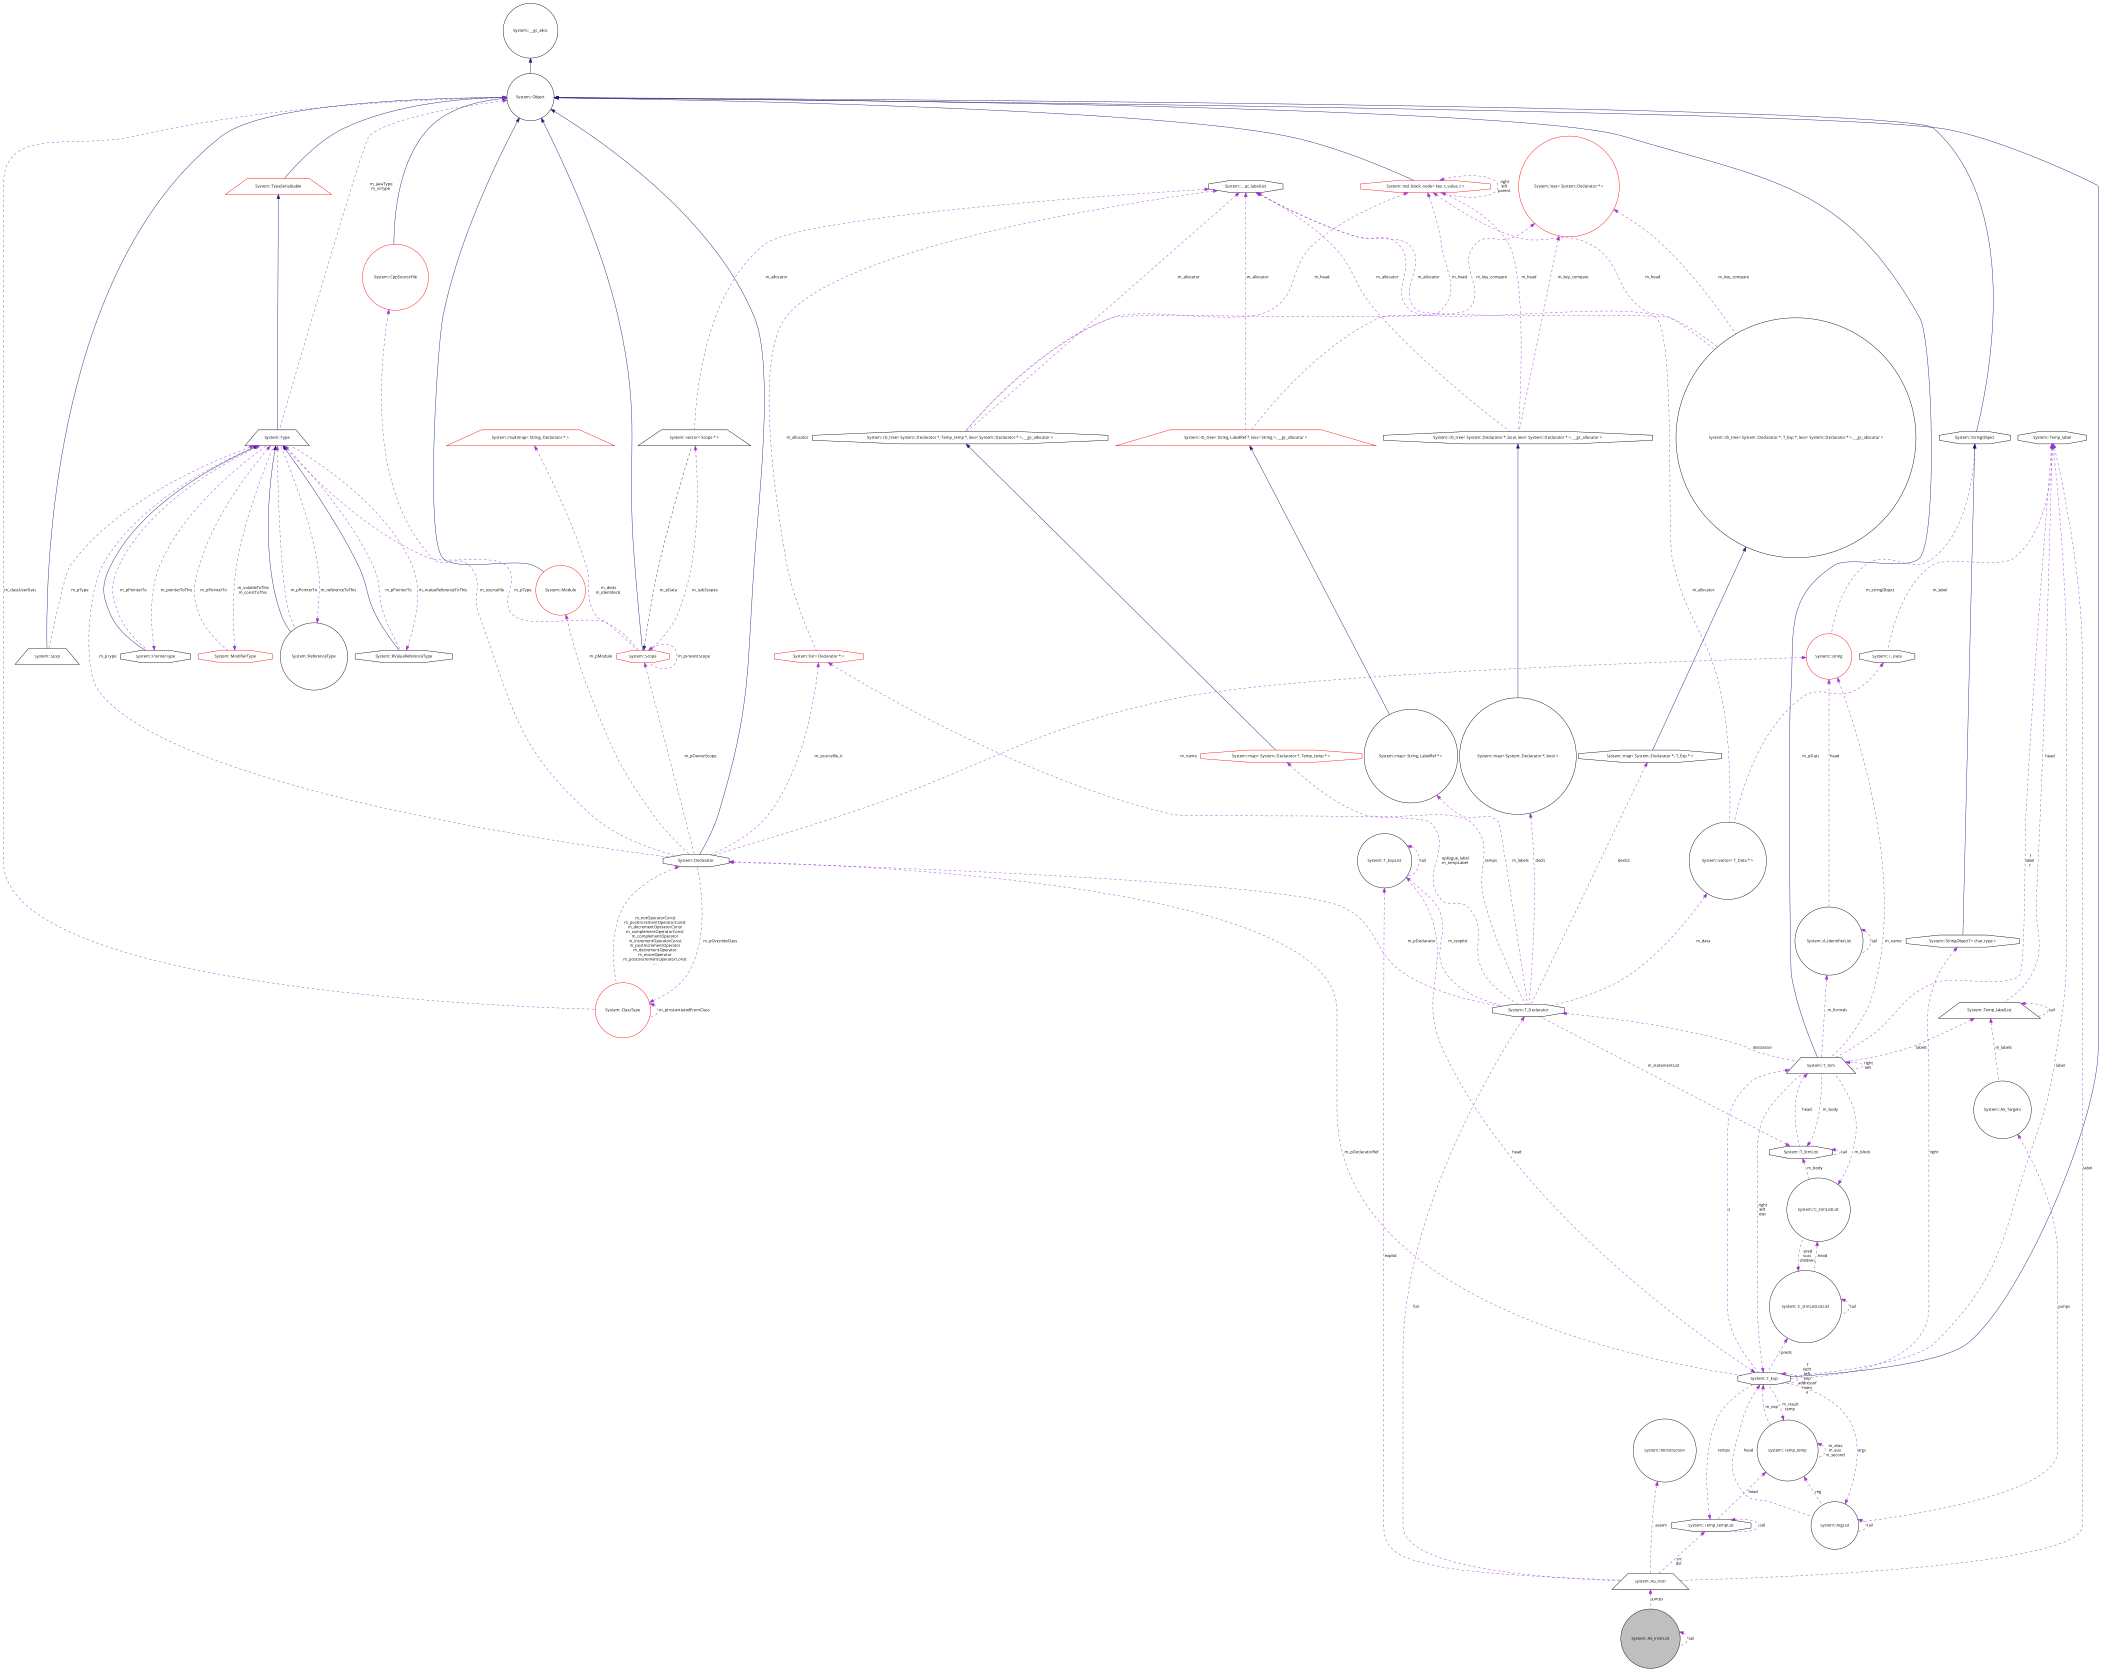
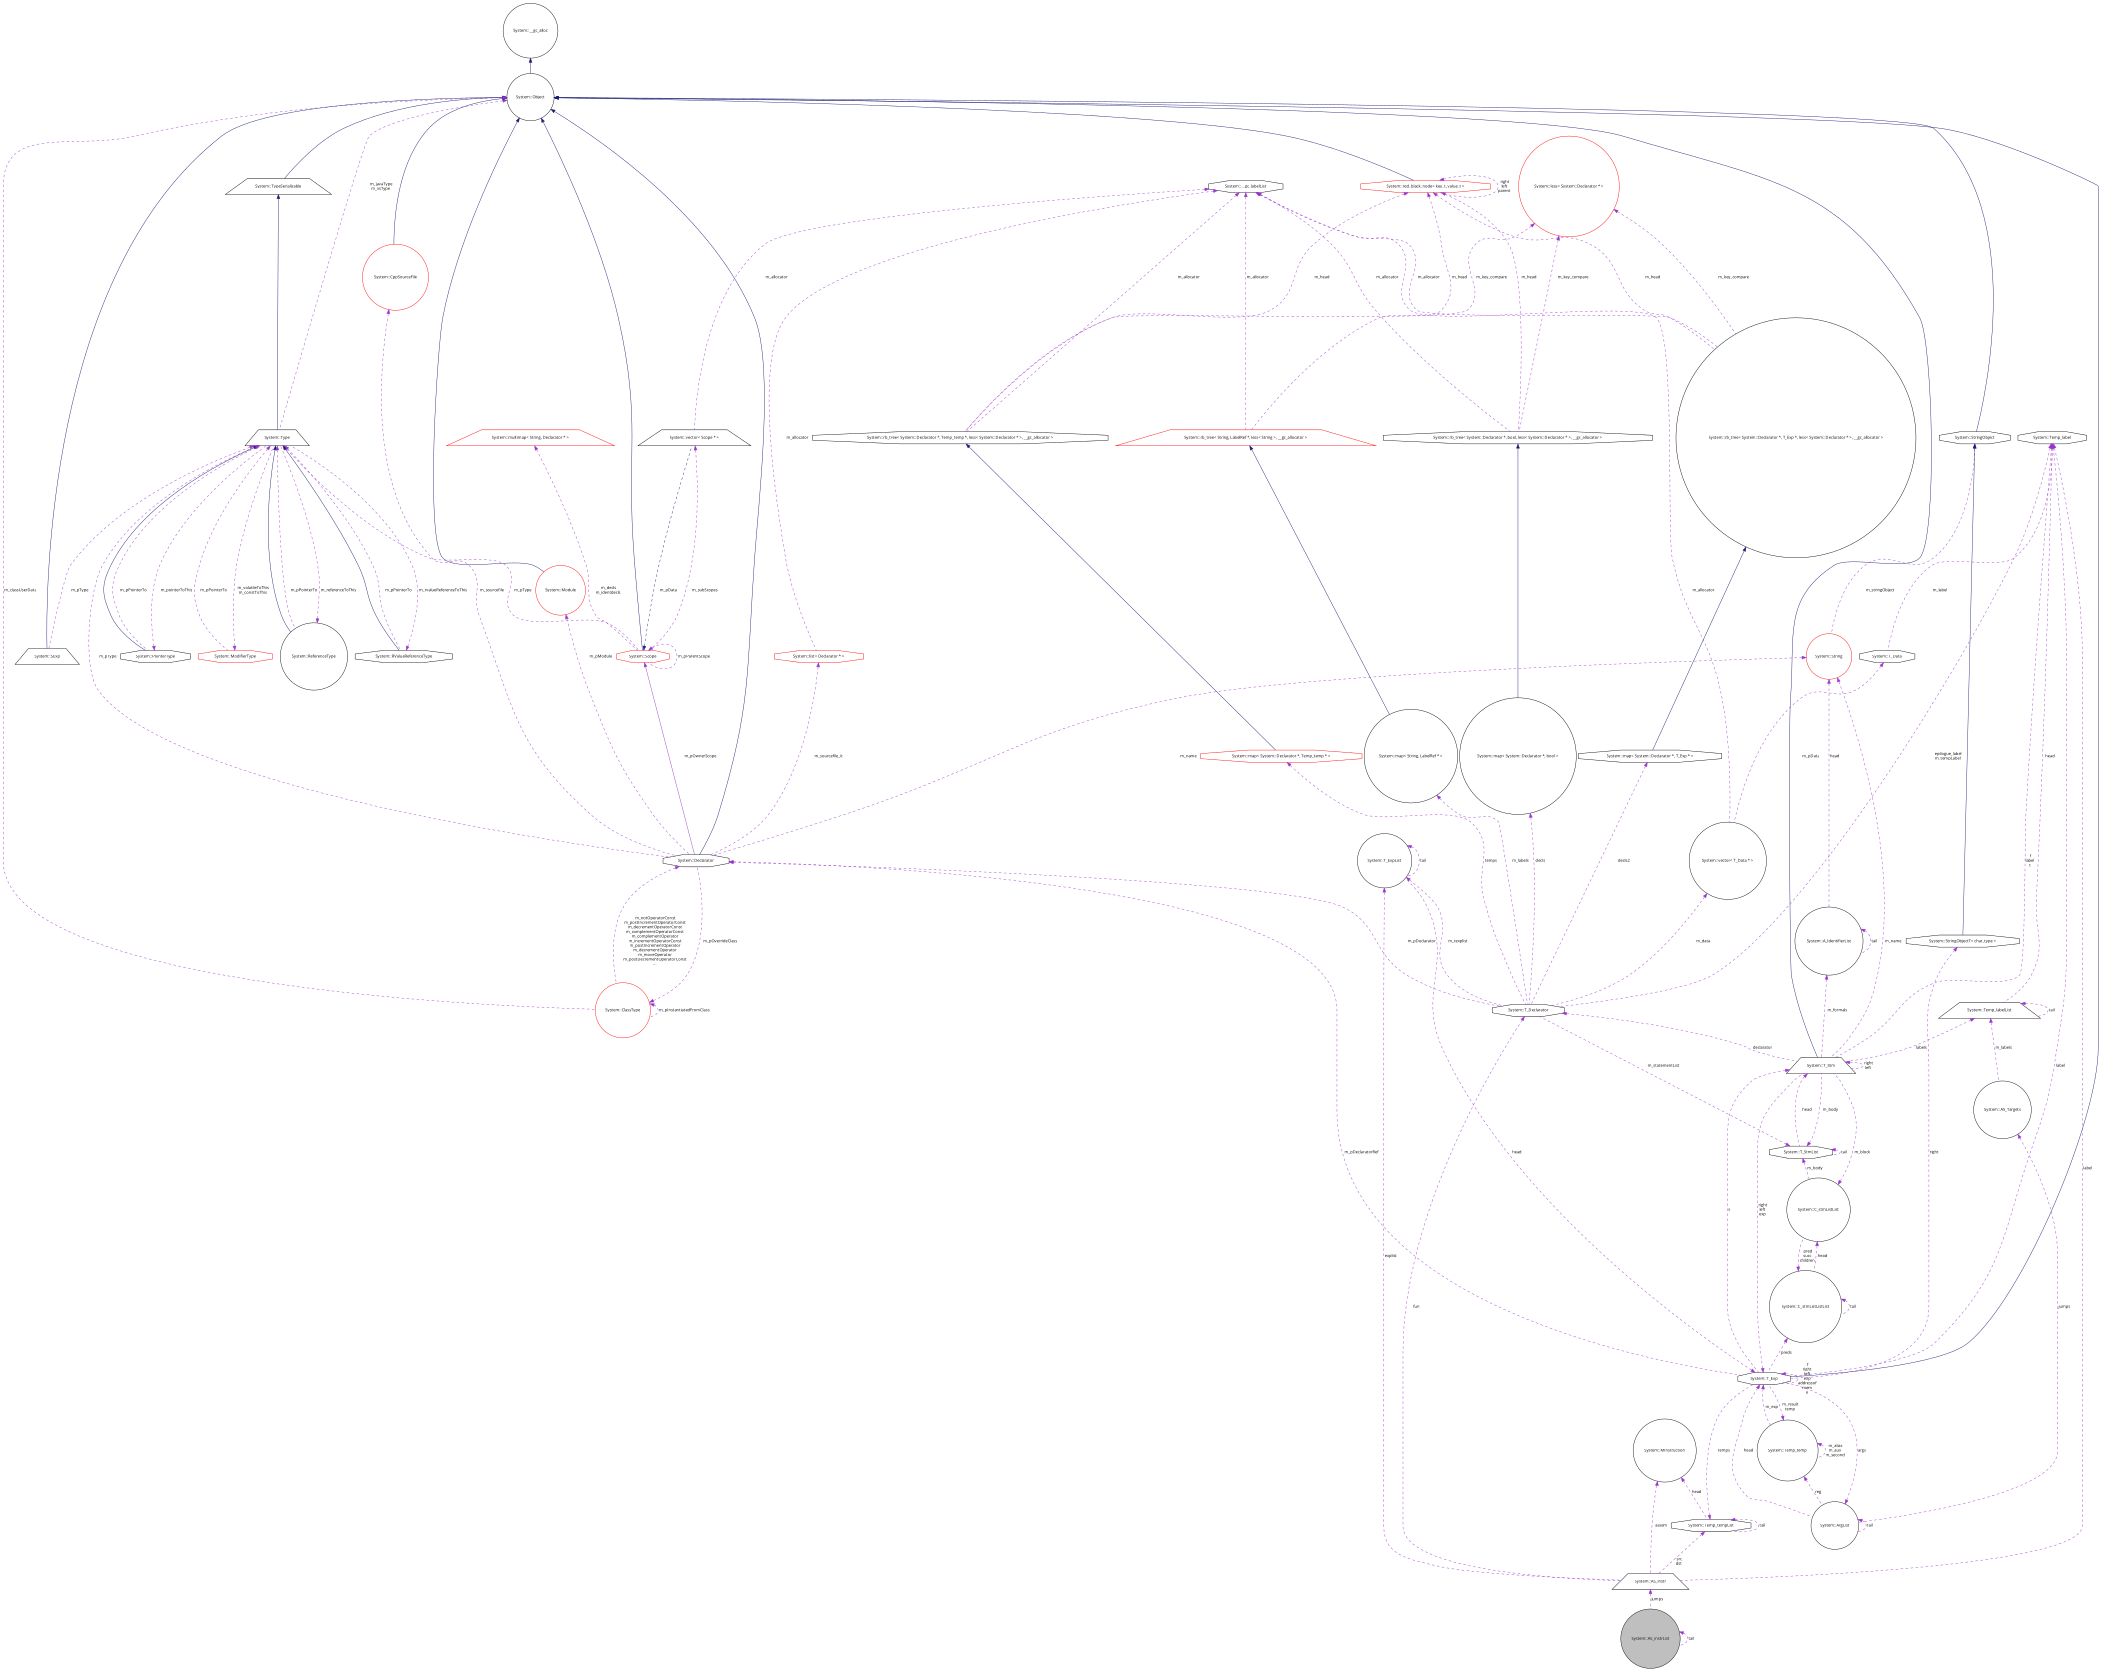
  digraph {
    fontname="Open Sans"
    node [color=black fillcolor=white fontname="Open Sans" fontsize=10 shape=circle style=filled]
    edge [color=darkorchid3 dir=back fontname="Open Sans" fontsize=10 labelfontname=Helvetica labelfontsize=10 style=dashed]
    n1 [fillcolor=grey75 fontcolor=black height=0.2 label="System::AS_instrList" width=0.4]
    n2 [height=0.2 label="System::AS_instr" shape=trapezium width=0.4]
    n3 [height=0.2 label="System::T_ExpList" width=0.4]
    n4 [height=0.2 label="System::T_Declarator" shape=octagon width=0.4]
    n5 [height=0.2 label="System::T_Stm" shape=trapezium width=0.4]
    n6 [height=0.2 label="System::T_Exp" shape=octagon width=0.4]
    n7 [height=0.2 label="System::Temp_temp" width=0.4]
    n8 [height=0.2 label="System::ArgList" width=0.4]
    n9 [height=0.2 label="System::T_StmList" shape=octagon width=0.4]
    n10 [height=0.2 label="System::Temp_tempList" shape=octagon width=0.4]
    n11 [height=0.2 label="System::Object" width=0.4]
    n12 [color=red height=0.2 label="System::red_black_node\< key_t, value_t \>" shape=octagon width=0.4]
    n13 [height=0.2 label="System::Declarator" shape=octagon width=0.4]
    n14 [height=0.2 label="System::Type" shape=trapezium width=0.4]
-   n15 [color=red height=0.2 label="System::TypeSerializable" shape=trapezium width=0.4]
+   n15 [height=0.2 label="System::TypeSerializable" shape=trapezium width=0.4]
    n16 [color=red height=0.2 label="System::Scope" shape=octagon width=0.4]
    n17 [height=0.2 label="System::SExp" shape=trapezium width=0.4]
    n18 [color=red height=0.2 label="System::CppSourceFile" width=0.4]
    n19 [color=red height=0.2 label="System::ClassType" width=0.4]
    n20 [height=0.2 label="System::StringObject" shape=octagon width=0.4]
    n21 [color=red height=0.2 label="System::Module" width=0.4]
    n22 [height=0.2 label="System::rb_tree\< System::Declarator *, bool, less\< System::Declarator * \>, __gc_allocator \>" shape=octagon width=0.4]
    n23 [height=0.2 label="System::rb_tree\< System::Declarator *, Temp_temp *, less\< System::Declarator * \>, __gc_allocator \>" shape=octagon width=0.4]
    n24 [color=red height=0.2 label="System::rb_tree\< String, LabelRef *, less\< String \>, __gc_allocator \>" shape=trapezium width=0.4]
    n25 [height=0.2 label="System::rb_tree\< System::Declarator *, T_Exp *, less\< System::Declarator * \>, __gc_allocator \>" width=0.4]
    n26 [height=0.2 label="System::PointerType" shape=octagon width=0.4]
    n27 [height=0.2 label="System::ReferenceType" width=0.4]
    n28 [height=0.2 label="System::RValueReferenceType" shape=octagon width=0.4]
    n29 [color=red height=0.2 label="System::ModifierType" shape=octagon width=0.4]
    n30 [height=0.2 label="System::vector\< Scope * \>" shape=trapezium width=0.4]
    n31 [color=red height=0.2 label="System::String" width=0.4]
    n32 [height=0.2 label="System::StringObjectT\< char_type \>" shape=octagon width=0.4]
    n33 [height=0.2 label="System::__gc_alloc" width=0.4]
    n34 [height=0.2 label="System::C_stmListListList" width=0.4]
    n35 [height=0.2 label="System::C_stmListList" width=0.4]
    n36 [height=0.2 label="System::Temp_labelList" shape=trapezium width=0.4]
    n37 [height=0.2 label="System::AS_Targets" width=0.4]
    n38 [height=0.2 label="System::Temp_label" shape=octagon width=0.4]
    n39 [height=0.2 label="System::T_Data" shape=octagon width=0.4]
    n40 [height=0.2 label="System::vector\< T_Data * \>" width=0.4]
    n41 [height=0.2 label="System::map\< System::Declarator *, bool \>" width=0.4]
    n42 [height=0.2 label="System::__gc_labelList" shape=octagon width=0.4]
    n43 [color=red height=0.2 label="System::list\< Declarator * \>" shape=octagon width=0.4]
    n44 [color=red height=0.2 label="System::map\< System::Declarator *, Temp_temp * \>" shape=octagon width=0.4]
    n45 [height=0.2 label="System::map\< String, LabelRef * \>" width=0.4]
    n46 [height=0.2 label="System::map\< System::Declarator *, T_Exp * \>" shape=octagon width=0.4]
    n47 [color=red height=0.2 label="System::less\< System::Declarator * \>" width=0.4]
    n48 [color=red height=0.2 label="System::multimap\< String, Declarator * \>" shape=trapezium width=0.4]
    n49 [height=0.2 label="System::A_IdentifierList" width=0.4]
    n50 [height=0.2 label="System::MInstruction" width=0.4]
    n1 -> n1 [label=" tail"]
    n2 -> n1 [label=" jumps"]
    n3 -> n2 [label=" explist"]
    n3 -> n3 [label=" tail"]
    n3 -> n4 [label=" m_texplist"]
    n4 -> n2 [label=" fun"]
    n4 -> n5 [label=" declarator"]
    n5 -> n5 [label=" right\nleft"]
    n5 -> n6 [label=" s"]
    n5 -> n9 [label=" head"]
    n6 -> n3 [label=" head"]
    n6 -> n5 [label=" right\nleft\nexp"]
    n6 -> n6 [label=" f\nright\nleft\nexp\naddressof\nmem\ne"]
    n6 -> n7 [label=" m_exp"]
    n6 -> n8 [label=" head"]
    n7 -> n6 [label=" m_result\ntemp"]
    n7 -> n7 [label=" m_alias\nm_aux\nm_second"]
    n7 -> n8 [label=" reg"]
-   n7 -> n10 [label=" head"]
+   n50 -> n10 [label=" head"]
    n8 -> n6 [label=" args"]
    n8 -> n8 [label=" tail"]
    n9 -> n4 [label=" m_statementList"]
    n9 -> n5 [label=" m_body"]
    n9 -> n9 [label=" tail"]
    n9 -> n35 [label=" m_body"]
    n10 -> n2 [label=" src\ndst"]
    n10 -> n6 [label=" temps"]
    n10 -> n10 [label=" tail"]
    n11 -> n5 [color=midnightblue style=solid]
    n11 -> n6 [color=midnightblue style=solid]
    n11 -> n12 [color=midnightblue style=solid]
    n11 -> n13 [color=midnightblue style=solid]
    n11 -> n14 [label=" m_javaType\nm_xsType"]
    n11 -> n15 [color=midnightblue style=solid]
    n11 -> n16 [color=midnightblue style=solid]
    n11 -> n17 [color=midnightblue style=solid]
    n11 -> n18 [color=midnightblue style=solid]
    n11 -> n19 [label=" m_classUserData"]
    n11 -> n20 [color=midnightblue style=solid]
    n11 -> n21 [color=midnightblue style=solid]
    n12 -> n12 [label=" right\nleft\nparent"]
    n12 -> n22 [label=" m_head"]
    n12 -> n23 [label=" m_head"]
    n12 -> n24 [label=" m_head"]
    n12 -> n25 [label=" m_head"]
    n13 -> n4 [label=" m_pDeclarator"]
    n13 -> n6 [label=" m_pDeclaratorRef"]
    n13 -> n19 [label=" m_notOperatorConst\nm_postIncrementOperatorConst\nm_decrementOperatorConst\nm_complementOperatorConst\nm_complementOperator\nm_incrementOperatorConst\nm_postIncrementOperator\nm_decrementOperator\nm_moveOperator\nm_postDecrementOperatorConst\n..."]
    n14 -> n13 [label=" m_pType"]
    n14 -> n16 [label=" m_pType"]
    n14 -> n17 [label=" m_pType"]
    n14 -> n26 [color=midnightblue style=solid]
    n14 -> n26 [label=" m_pPointerTo"]
    n14 -> n27 [color=midnightblue style=solid]
    n14 -> n27 [label=" m_pPointerTo"]
    n14 -> n28 [color=midnightblue style=solid]
    n14 -> n28 [label=" m_pPointerTo"]
    n14 -> n29 [label=" m_pPointerTo"]
    n15 -> n14 [color=midnightblue style=solid]
-   n16 -> n13 [label=" m_pOwnerScope"]
+   n16 -> n13 [label=" m_pOwnerScope" style=solid]
    n16 -> n16 [label=" m_pParentScope"]
    n16 -> n30 [color=midnightblue label=" m_pData"]
    n18 -> n13 [label=" m_sourcefile"]
    n19 -> n13 [label=" m_pOverrideClass"]
    n19 -> n19 [label=" m_pInstantiatedFromClass"]
    n20 -> n31 [label=" m_stringObject"]
    n20 -> n32 [color=midnightblue style=solid]
    n21 -> n13 [label=" m_pModule"]
    n22 -> n41 [color=midnightblue style=solid]
    n23 -> n44 [color=midnightblue style=solid]
    n24 -> n45 [color=midnightblue style=solid]
    n25 -> n46 [color=midnightblue style=solid]
    n26 -> n14 [label=" m_pointerToThis"]
    n27 -> n14 [label=" m_referenceToThis"]
    n28 -> n14 [label=" m_rvalueReferenceToThis"]
    n29 -> n14 [label=" m_volatileToThis\nm_constToThis"]
    n30 -> n16 [label=" m_subScopes"]
    n31 -> n5 [label=" m_name"]
    n31 -> n13 [label=" m_name"]
    n31 -> n49 [label=" head"]
    n32 -> n6 [label=" right"]
    n33 -> n11 [color=midnightblue style=solid]
    n34 -> n6 [label=" preds"]
    n34 -> n34 [label=" tail"]
    n34 -> n35 [label=" pred\nsucc\nchildren"]
    n35 -> n5 [label=" m_block"]
    n35 -> n34 [label=" head"]
    n36 -> n5 [label=" labels"]
    n36 -> n36 [label=" tail"]
    n36 -> n37 [label=" m_labels"]
    n37 -> n8 [label=" jumps"]
    n38 -> n2 [label=" label"]
-   n43 -> n4 [label=" epilogue_label\nm_tempLabel"]
+   n38 -> n4 [label=" epilogue_label\nm_tempLabel"]
    n38 -> n5 [label=" f\nlabel\nt"]
    n38 -> n6 [label=" label"]
    n38 -> n36 [label=" head"]
    n38 -> n39 [label=" m_label"]
    n39 -> n40 [label=" m_pData"]
    n40 -> n4 [label=" m_data"]
    n41 -> n4 [label=" decls"]
    n42 -> n22 [label=" m_allocator"]
    n42 -> n23 [label=" m_allocator"]
    n42 -> n24 [label=" m_allocator"]
    n42 -> n25 [label=" m_allocator"]
    n42 -> n30 [label=" m_allocator"]
    n42 -> n40 [label=" m_allocator"]
    n42 -> n43 [label=" m_allocator"]
    n43 -> n13 [label=" m_sourcefile_it"]
    n44 -> n4 [label=" temps"]
    n45 -> n4 [label=" m_labels"]
    n46 -> n4 [label=" decls2"]
    n47 -> n22 [label=" m_key_compare"]
    n47 -> n23 [label=" m_key_compare"]
    n47 -> n25 [label=" m_key_compare"]
    n48 -> n16 [label=" m_decls\nm_identdecls"]
    n49 -> n5 [label=" m_formals"]
    n49 -> n49 [label=" tail"]
    n50 -> n2 [label=" assem"]
  }
